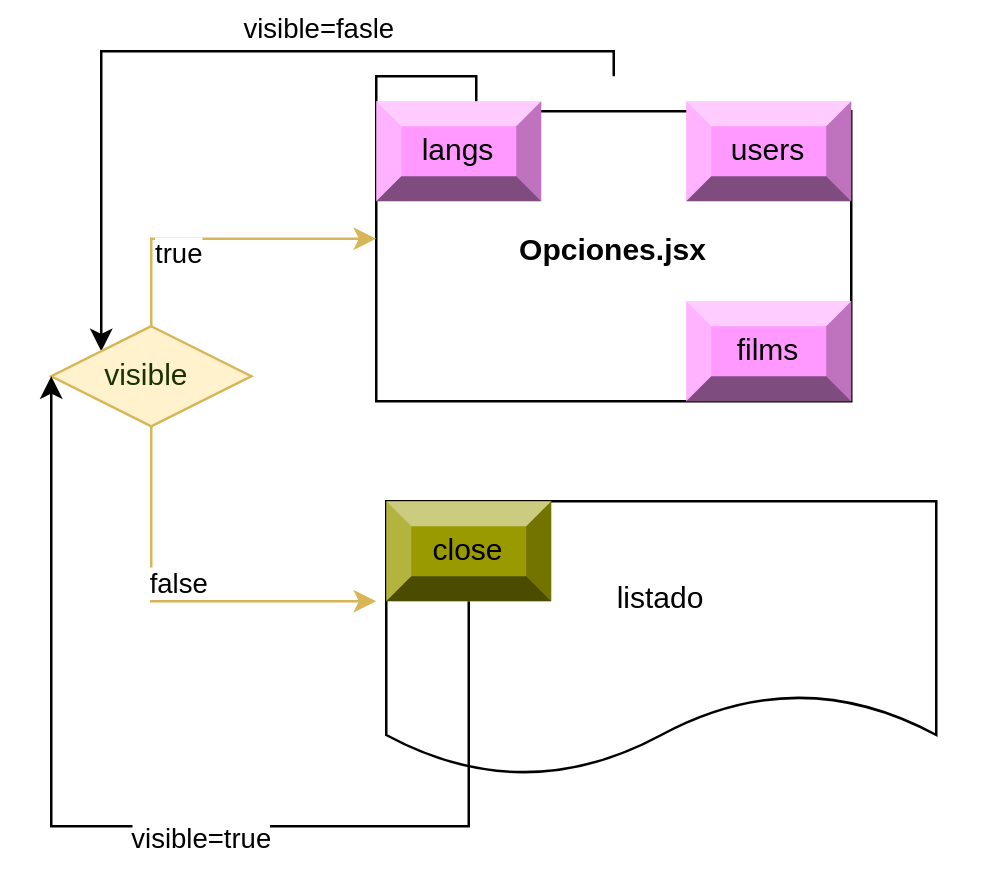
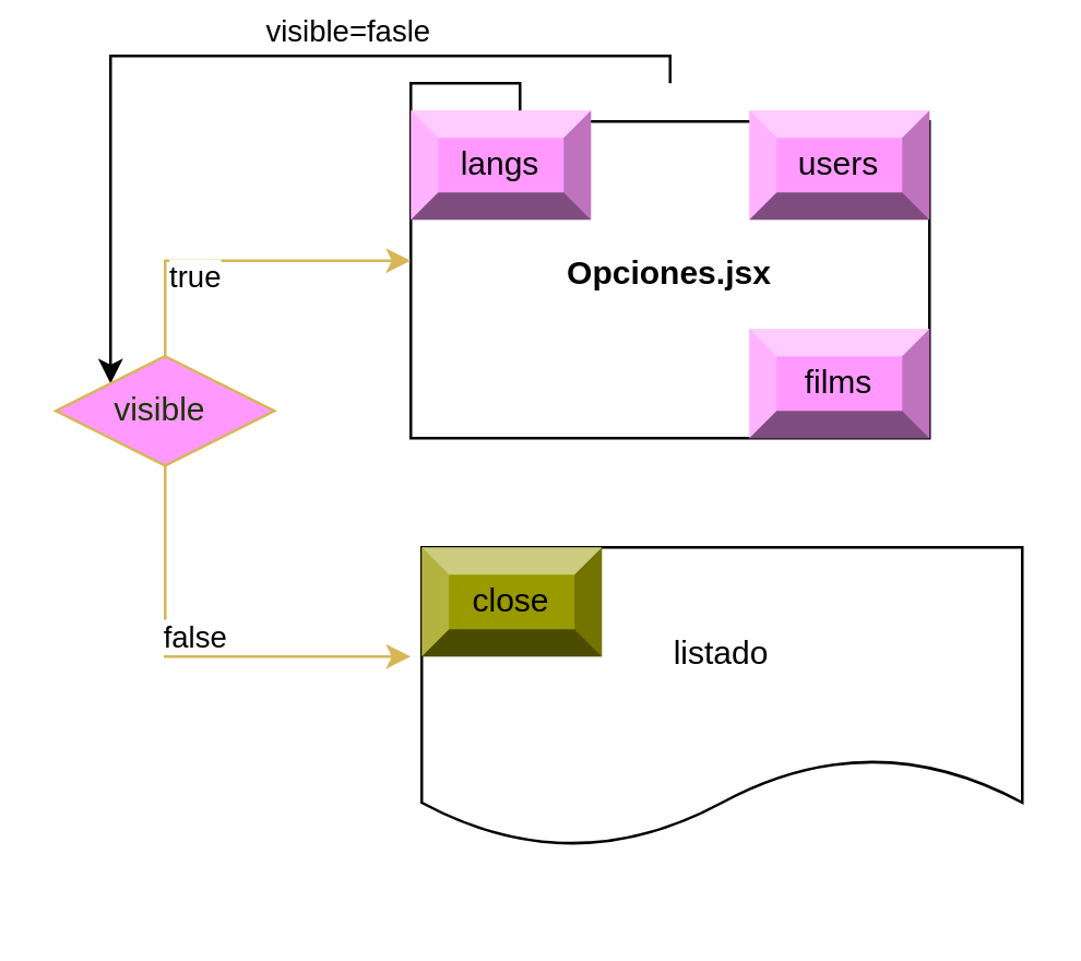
  <mxCell id="0" />
  <mxCell id="1" parent="0" />
  <mxCell id="2" style="edgeStyle=orthogonalEdgeStyle;rounded=0;orthogonalLoop=1;jettySize=auto;html=1;" parent="1" source="4" target="7" edge="1"><mxGeometry relative="1" as="geometry"><Array as="points"><mxPoint x="245" y="20" /><mxPoint x="40" y="20" /></Array></mxGeometry></mxCell>
  <mxCell id="3" value="visible=fasle" style="edgeLabel;html=1;align=center;verticalAlign=middle;resizable=0;points=[];" parent="2" vertex="1" connectable="0"><mxGeometry x="-0.229" y="3" relative="1" as="geometry"><mxPoint y="-13" as="offset" /></mxGeometry></mxCell>
  <mxCell id="4" value="Opciones.jsx" style="shape=folder;fontStyle=1;spacingTop=10;tabWidth=40;tabHeight=14;tabPosition=left;html=1;whiteSpace=wrap;" parent="1" vertex="1"><mxGeometry x="150" y="30" width="190" height="130" as="geometry" /></mxCell>
  <mxCell id="5" style="edgeStyle=orthogonalEdgeStyle;rounded=0;orthogonalLoop=1;jettySize=auto;html=1;fillColor=#fff2cc;strokeColor=#d6b656;" parent="1" source="7" edge="1"><mxGeometry relative="1" as="geometry"><Array as="points"><mxPoint x="60" y="240" /></Array><mxPoint x="150" y="240" as="targetPoint" /></mxGeometry></mxCell>
  <mxCell id="6" value="false" style="edgeLabel;html=1;align=center;verticalAlign=middle;resizable=0;points=[];" parent="5" vertex="1" connectable="0"><mxGeometry x="-0.223" y="1" relative="1" as="geometry"><mxPoint x="9" as="offset" /></mxGeometry></mxCell>
- <mxCell id="7" value="&lt;font color=&quot;#1a3300&quot;&gt;visible&amp;nbsp;&lt;/font&gt;" style="rhombus;whiteSpace=wrap;html=1;fillColor=#fff2cc;strokeColor=#d6b656;" parent="1" vertex="1"><mxGeometry x="20" y="130" width="80" height="40" as="geometry" /></mxCell>
+ <mxCell id="7" value="&lt;font color=&quot;#1a3300&quot;&gt;visible&amp;nbsp;&lt;/font&gt;" style="rhombus;whiteSpace=wrap;html=1;fillColor=#ff99ff;strokeColor=#d6b656;" parent="1" vertex="1"><mxGeometry x="20" y="130" width="80" height="40" as="geometry" /></mxCell>
  <mxCell id="8" value="listado" style="shape=document;whiteSpace=wrap;html=1;boundedLbl=1;" parent="1" vertex="1"><mxGeometry x="154" y="200" width="220" height="110" as="geometry" /></mxCell>
  <mxCell id="9" style="edgeStyle=orthogonalEdgeStyle;rounded=0;orthogonalLoop=1;jettySize=auto;html=1;exitX=0.5;exitY=0;exitDx=0;exitDy=0;fillColor=#fff2cc;strokeColor=#d6b656;" parent="1" source="7" target="4" edge="1"><mxGeometry relative="1" as="geometry" /></mxCell>
  <mxCell id="10" value="true" style="edgeLabel;html=1;align=center;verticalAlign=middle;resizable=0;points=[];" parent="9" vertex="1" connectable="0"><mxGeometry x="-0.024" y="4" relative="1" as="geometry"><mxPoint x="-16" y="9" as="offset" /></mxGeometry></mxCell>
- <mxCell id="11" style="edgeStyle=orthogonalEdgeStyle;rounded=0;orthogonalLoop=1;jettySize=auto;html=1;" parent="1" source="13" target="7" edge="1"><mxGeometry relative="1" as="geometry"><Array as="points"><mxPoint x="187" y="330" /><mxPoint x="20" y="330" /></Array></mxGeometry></mxCell>
- <mxCell id="12" value="visible=true" style="edgeLabel;html=1;align=center;verticalAlign=middle;resizable=0;points=[];" parent="11" vertex="1" connectable="0"><mxGeometry x="-0.093" y="4" relative="1" as="geometry"><mxPoint as="offset" /></mxGeometry></mxCell>
  <mxCell id="13" value="close" style="labelPosition=center;verticalLabelPosition=middle;align=center;html=1;shape=mxgraph.basic.shaded_button;dx=10;fillColor=#999900;strokeColor=none;whiteSpace=wrap;" parent="1" vertex="1"><mxGeometry x="154" y="200" width="66" height="40" as="geometry" /></mxCell>
  <mxCell id="14" value="langs" style="labelPosition=center;verticalLabelPosition=middle;align=center;html=1;shape=mxgraph.basic.shaded_button;dx=10;fillColor=#FF99FF;strokeColor=none;whiteSpace=wrap;" parent="1" vertex="1"><mxGeometry x="150" y="40" width="66" height="40" as="geometry" /></mxCell>
  <mxCell id="15" value="users" style="labelPosition=center;verticalLabelPosition=middle;align=center;html=1;shape=mxgraph.basic.shaded_button;dx=10;fillColor=#FF99FF;strokeColor=none;whiteSpace=wrap;" parent="1" vertex="1"><mxGeometry x="274" y="40" width="66" height="40" as="geometry" /></mxCell>
  <mxCell id="16" value="films" style="labelPosition=center;verticalLabelPosition=middle;align=center;html=1;shape=mxgraph.basic.shaded_button;dx=10;fillColor=#FF99FF;strokeColor=none;whiteSpace=wrap;" parent="1" vertex="1"><mxGeometry x="274" y="120" width="66" height="40" as="geometry" /></mxCell>
